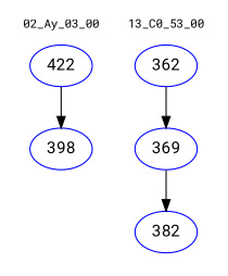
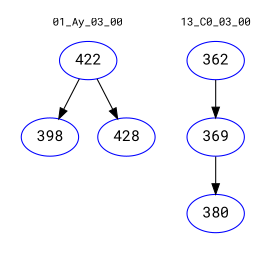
  digraph {
    fontname="Roboto Mono"
    node [color=blue fontname="Roboto Mono"]
    edge [color=black fontname="Roboto Mono"]
    n1 [label=422]
    n2 [label=398]
+   n3 [label=428]
    n4 [label=369]
    n5 [label=362]
-   n6 [label=382]
+   n6 [label=380]
    subgraph cluster_1 {
      color=white
      fontsize=10
-     label="02_Ay_03_00"
+     label="01_Ay_03_00"
      n1
      n2
+     n3
    }
    subgraph cluster_2 {
      color=white
      fontsize=10
-     label="13_C0_53_00"
+     label="13_C0_03_00"
      n4
      n5
      n6
    }
    n1 -> n2
+   n1 -> n3
    n4 -> n6
    n5 -> n4
  }
